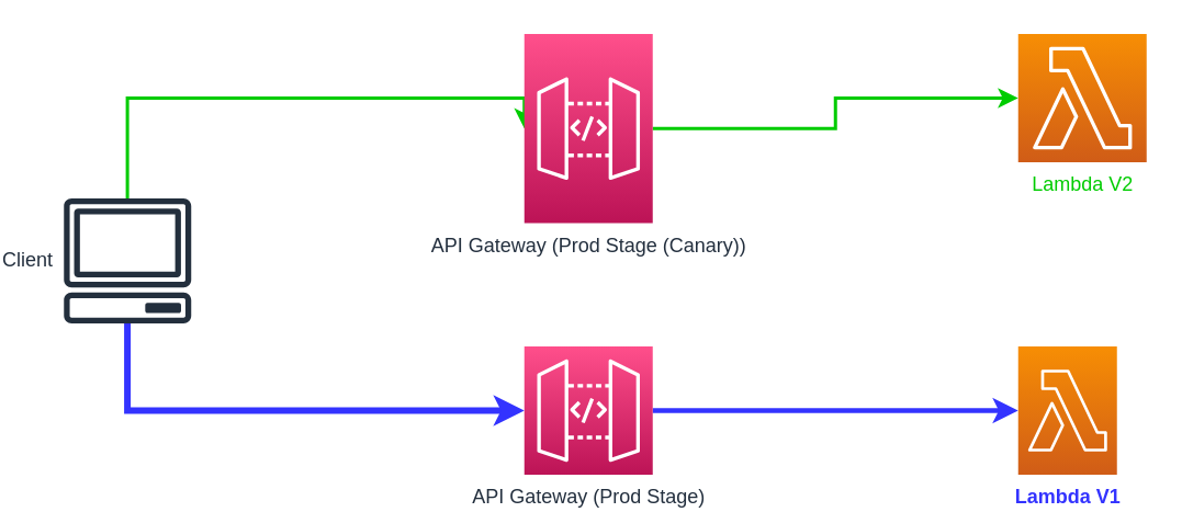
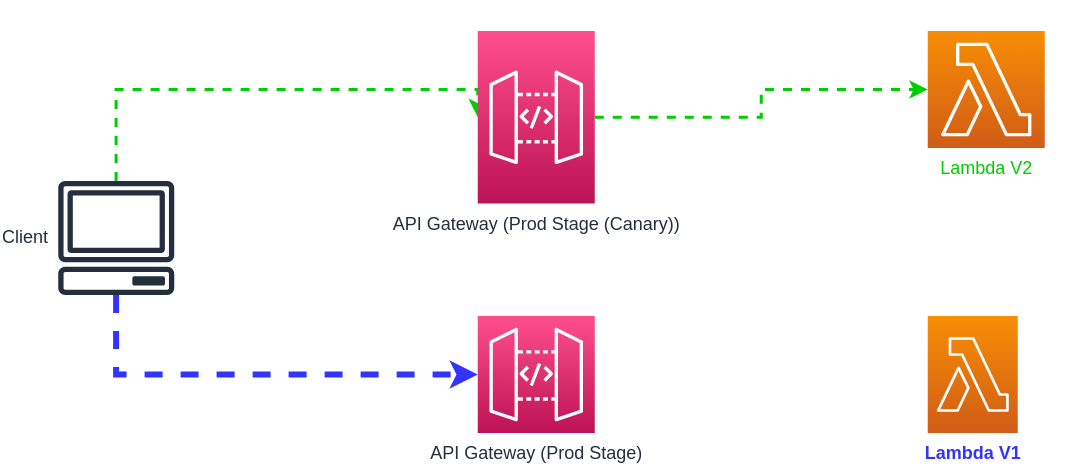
  <mxCell id="0" />
  <mxCell id="1" parent="0" />
- <mxCell id="2" style="edgeStyle=orthogonalEdgeStyle;rounded=0;orthogonalLoop=1;jettySize=auto;html=1;entryX=0;entryY=0.5;entryDx=0;entryDy=0;entryPerimeter=0;strokeColor=#00CC00;strokeWidth=2;" edge="1" parent="1" source="4" target="8"><mxGeometry relative="1" as="geometry"><Array as="points"><mxPoint x="59" y="59" /></Array></mxGeometry></mxCell>
- <mxCell id="3" style="edgeStyle=orthogonalEdgeStyle;rounded=0;orthogonalLoop=1;jettySize=auto;html=1;strokeWidth=4;strokeColor=#3333FF;" edge="1" parent="1" source="4" target="6"><mxGeometry relative="1" as="geometry"><Array as="points"><mxPoint x="59" y="249" /></Array></mxGeometry></mxCell>
+ <mxCell id="2" style="edgeStyle=orthogonalEdgeStyle;rounded=0;orthogonalLoop=1;jettySize=auto;html=1;entryX=0;entryY=0.5;entryDx=0;entryDy=0;entryPerimeter=0;strokeColor=#00CC00;strokeWidth=2;dashed=1;" edge="1" parent="1" source="4" target="8"><mxGeometry relative="1" as="geometry"><Array as="points"><mxPoint x="59" y="59" /></Array></mxGeometry></mxCell>
+ <mxCell id="3" style="edgeStyle=orthogonalEdgeStyle;rounded=0;orthogonalLoop=1;jettySize=auto;html=1;strokeWidth=4;strokeColor=#3333FF;dashed=1;" edge="1" parent="1" source="4" target="6"><mxGeometry relative="1" as="geometry"><Array as="points"><mxPoint x="59" y="249" /></Array></mxGeometry></mxCell>
  <mxCell id="4" value="Client" style="sketch=0;outlineConnect=0;fontColor=#232F3E;gradientColor=none;fillColor=#232F3D;strokeColor=none;dashed=0;verticalLabelPosition=middle;verticalAlign=middle;align=right;html=1;fontSize=12;fontStyle=0;aspect=fixed;pointerEvents=1;shape=mxgraph.aws4.client;labelPosition=left;spacingRight=5;" vertex="1" parent="1"><mxGeometry x="20" y="120" width="78" height="76" as="geometry" /></mxCell>
- <mxCell id="5" style="edgeStyle=orthogonalEdgeStyle;rounded=0;orthogonalLoop=1;jettySize=auto;html=1;strokeWidth=3;strokeColor=#3333ff;" edge="1" parent="1" source="6" target="10"><mxGeometry relative="1" as="geometry" /></mxCell>
  <mxCell id="6" value="API Gateway (Prod Stage)" style="sketch=0;points=[[0,0,0],[0.25,0,0],[0.5,0,0],[0.75,0,0],[1,0,0],[0,1,0],[0.25,1,0],[0.5,1,0],[0.75,1,0],[1,1,0],[0,0.25,0],[0,0.5,0],[0,0.75,0],[1,0.25,0],[1,0.5,0],[1,0.75,0]];outlineConnect=0;fontColor=#232F3E;gradientColor=#FF4F8B;gradientDirection=north;fillColor=#BC1356;strokeColor=#ffffff;dashed=0;verticalLabelPosition=bottom;verticalAlign=top;align=center;html=1;fontSize=12;fontStyle=0;aspect=fixed;shape=mxgraph.aws4.resourceIcon;resIcon=mxgraph.aws4.api_gateway;" vertex="1" parent="1"><mxGeometry x="300" y="210" width="78" height="78" as="geometry" /></mxCell>
- <mxCell id="7" style="edgeStyle=orthogonalEdgeStyle;rounded=0;orthogonalLoop=1;jettySize=auto;html=1;strokeWidth=2;strokeColor=#00cc00;" edge="1" parent="1" source="8" target="9"><mxGeometry relative="1" as="geometry" /></mxCell>
+ <mxCell id="7" style="edgeStyle=orthogonalEdgeStyle;rounded=0;orthogonalLoop=1;jettySize=auto;html=1;strokeWidth=2;strokeColor=#00cc00;dashed=1;" edge="1" parent="1" source="8" target="9"><mxGeometry relative="1" as="geometry" /></mxCell>
  <mxCell id="8" value="API Gateway&amp;nbsp;(Prod Stage (Canary))" style="sketch=0;points=[[0,0,0],[0.25,0,0],[0.5,0,0],[0.75,0,0],[1,0,0],[0,1,0],[0.25,1,0],[0.5,1,0],[0.75,1,0],[1,1,0],[0,0.25,0],[0,0.5,0],[0,0.75,0],[1,0.25,0],[1,0.5,0],[1,0.75,0]];outlineConnect=0;fontColor=#232F3E;gradientColor=#FF4F8B;gradientDirection=north;fillColor=#BC1356;strokeColor=#ffffff;dashed=0;verticalLabelPosition=bottom;verticalAlign=top;align=center;html=1;fontSize=12;fontStyle=0;aspect=fixed;shape=mxgraph.aws4.resourceIcon;resIcon=mxgraph.aws4.api_gateway;" vertex="1" parent="1"><mxGeometry x="300" y="20" width="78" height="115" as="geometry" /></mxCell>
  <mxCell id="9" value="Lambda V2" style="sketch=0;points=[[0,0,0],[0.25,0,0],[0.5,0,0],[0.75,0,0],[1,0,0],[0,1,0],[0.25,1,0],[0.5,1,0],[0.75,1,0],[1,1,0],[0,0.25,0],[0,0.5,0],[0,0.75,0],[1,0.25,0],[1,0.5,0],[1,0.75,0]];outlineConnect=0;fontColor=#00cc00;gradientColor=#F78E04;gradientDirection=north;fillColor=#D05C17;strokeColor=#ffffff;dashed=0;verticalLabelPosition=bottom;verticalAlign=top;align=center;html=1;fontSize=12;fontStyle=0;aspect=fixed;shape=mxgraph.aws4.resourceIcon;resIcon=mxgraph.aws4.lambda;" vertex="1" parent="1"><mxGeometry x="600" y="20" width="78" height="78" as="geometry" /></mxCell>
  <mxCell id="10" value="Lambda V1" style="sketch=0;points=[[0,0,0],[0.25,0,0],[0.5,0,0],[0.75,0,0],[1,0,0],[0,1,0],[0.25,1,0],[0.5,1,0],[0.75,1,0],[1,1,0],[0,0.25,0],[0,0.5,0],[0,0.75,0],[1,0.25,0],[1,0.5,0],[1,0.75,0]];outlineConnect=0;fontColor=#3333ff;gradientColor=#F78E04;gradientDirection=north;fillColor=#D05C17;strokeColor=#ffffff;dashed=0;verticalLabelPosition=bottom;verticalAlign=top;align=center;html=1;fontSize=12;fontStyle=1;aspect=fixed;shape=mxgraph.aws4.resourceIcon;resIcon=mxgraph.aws4.lambda;" vertex="1" parent="1"><mxGeometry x="600" y="210" width="60" height="78" as="geometry" /></mxCell>
